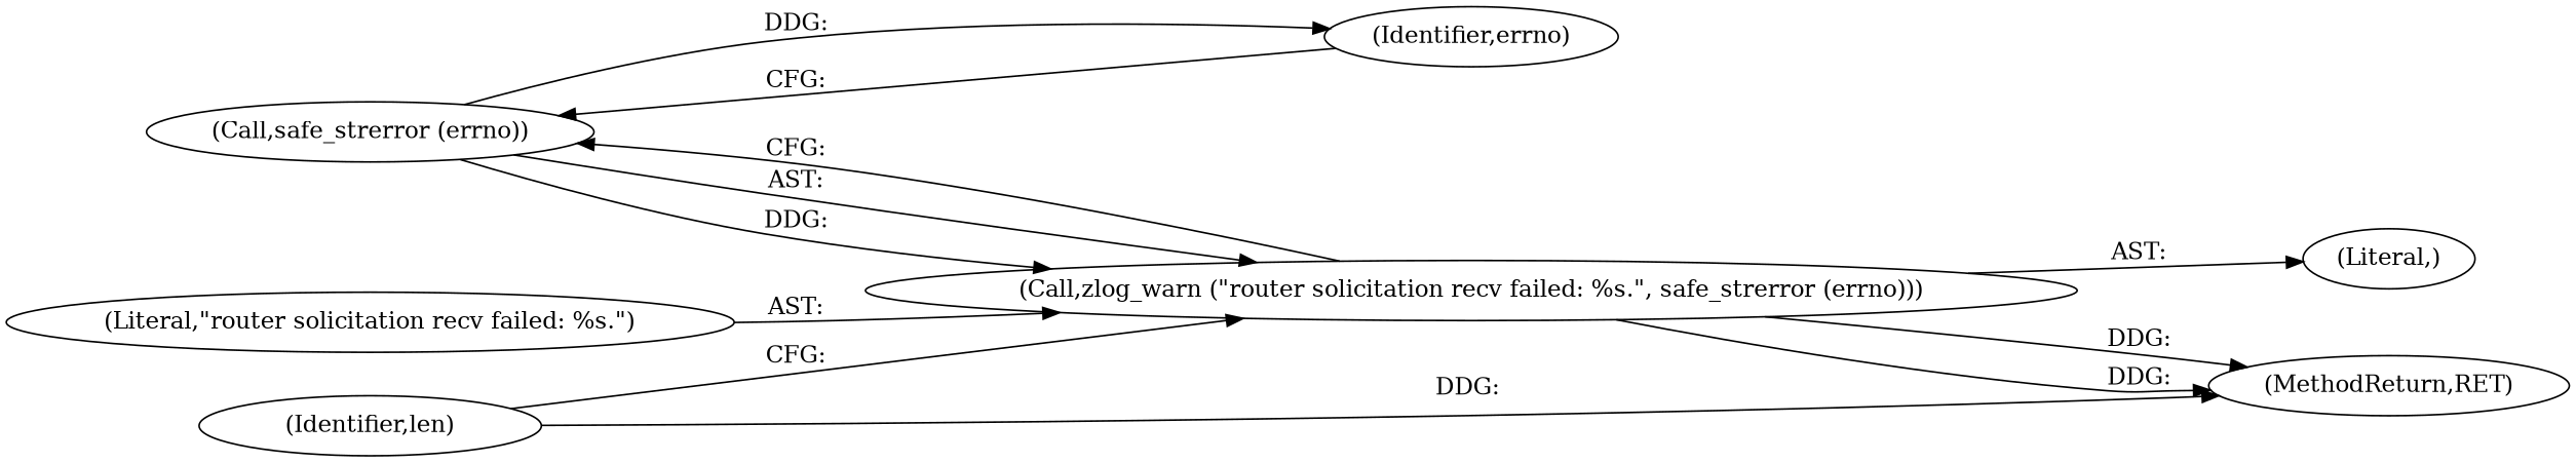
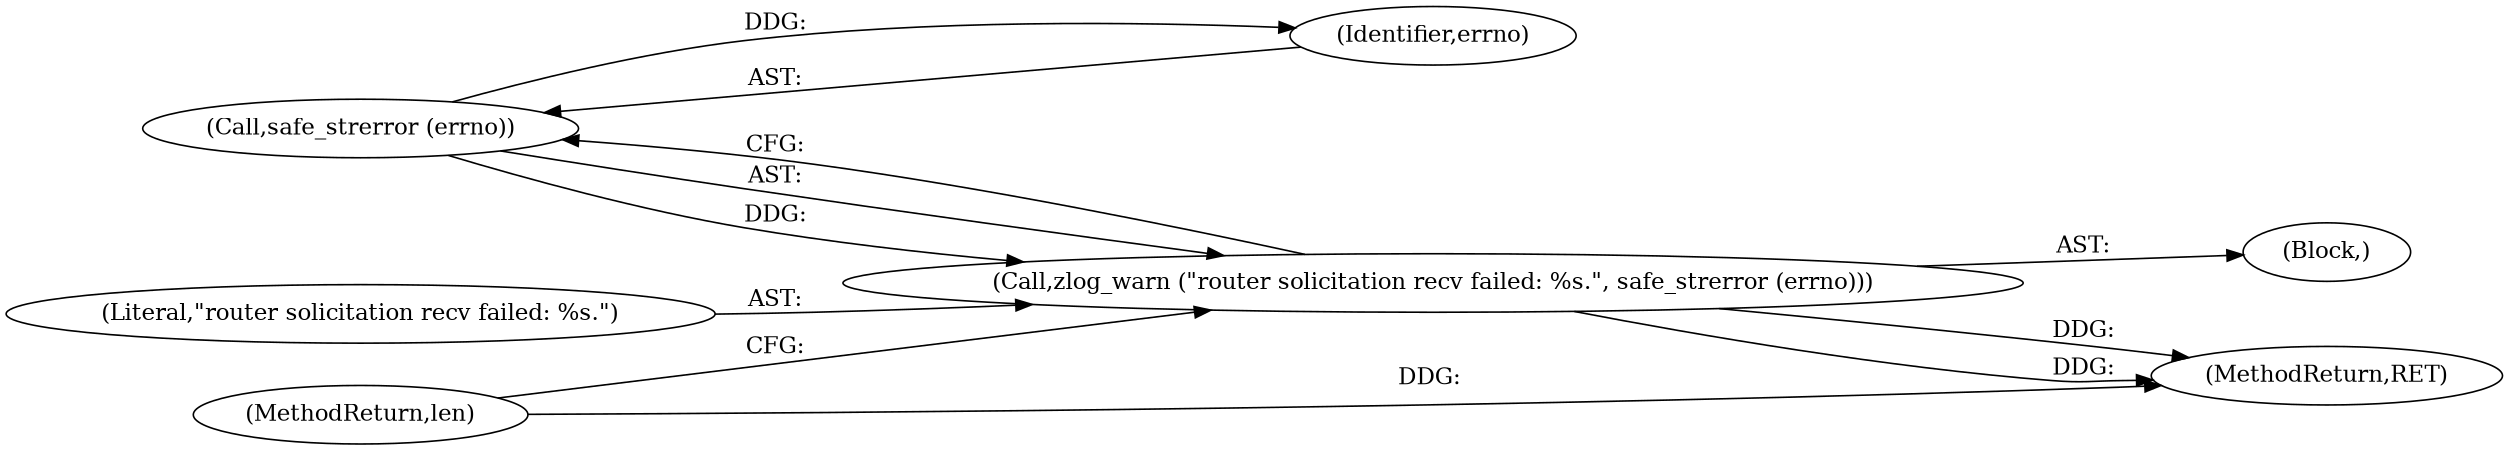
  digraph {
    rankdir=LR
    n1 [label="(Call,safe_strerror (errno))"]
    n2 [label="(Call,zlog_warn (\"router solicitation recv failed: %s.\", safe_strerror (errno)))"]
    n3 [label="(Identifier,errno)"]
    n4 [label="(MethodReturn,RET)"]
-   n5 [label="(Literal,)"]
+   n5 [label="(Block,)"]
    n6 [label="(Literal,\"router solicitation recv failed: %s.\")"]
-   n7 [label="(Identifier,len)"]
+   n7 [label="(MethodReturn,len)"]
    n1 -> n2 [label="AST: "]
    n1 -> n2 [label="DDG: "]
    n1 -> n3 [label="DDG: "]
    n2 -> n1 [label="CFG: "]
    n2 -> n4 [label="DDG: "]
    n2 -> n4 [label="DDG: "]
    n2 -> n5 [label="AST: "]
-   n3 -> n1 [label="CFG: "]
+   n3 -> n1 [label="AST: "]
    n6 -> n2 [label="AST: "]
    n7 -> n2 [label="CFG: "]
    n7 -> n4 [label="DDG: "]
  }
